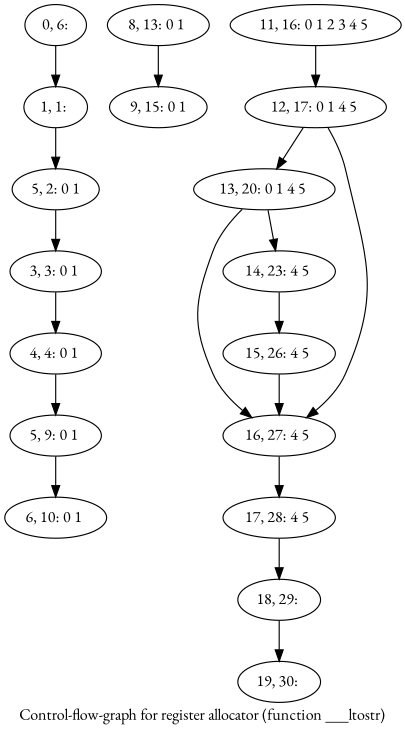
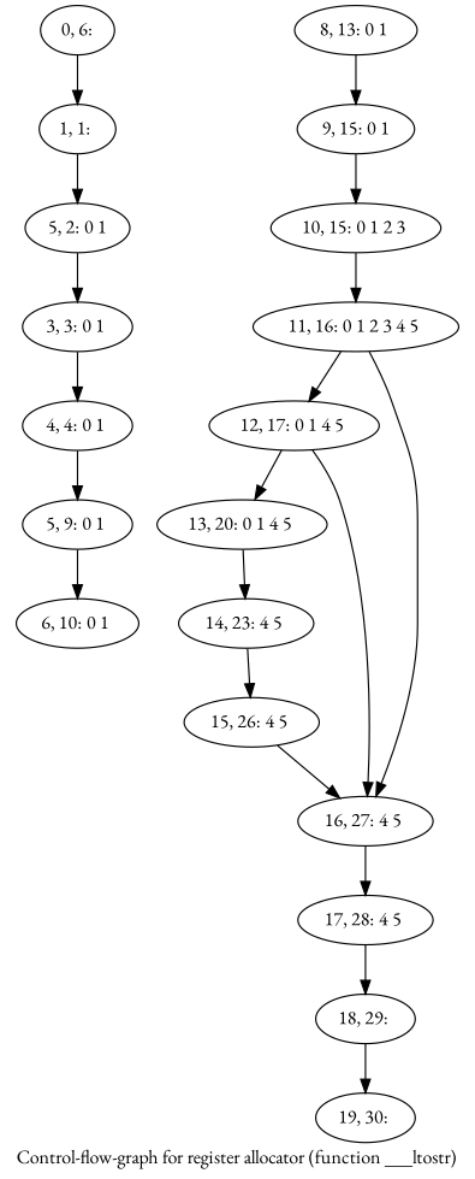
  digraph {
    fontname="EB Garamond"
    label="Control-flow-graph for register allocator (function ___ltostr)"
    node [fontname="EB Garamond"]
    edge [fontname="EB Garamond"]
    n1 [label="0, 6:"]
    n2 [label="1, 1: "]
    n3 [label="5, 2: 0 1"]
    n4 [label="3, 3: 0 1 "]
    n5 [label="4, 4: 0 1 "]
    n6 [label="5, 9: 0 1 "]
    n7 [label="6, 10: 0 1 "]
    n8 [label="8, 13: 0 1 "]
    n9 [label="9, 15: 0 1"]
+   n10 [label="10, 15: 0 1 2 3 "]
    n11 [label="11, 16: 0 1 2 3 4 5 "]
    n12 [label="12, 17: 0 1 4 5 "]
    n13 [label="13, 20: 0 1 4 5 "]
    n14 [label="16, 27: 4 5 "]
    n15 [label="14, 23: 4 5 "]
    n16 [label="17, 28: 4 5 "]
    n17 [label="15, 26: 4 5 "]
    n18 [label="18, 29: "]
    n19 [label="19, 30: "]
    n1 -> n2
    n2 -> n3
    n3 -> n4
    n4 -> n5
    n5 -> n6
    n6 -> n7
    n8 -> n9
+   n9 -> n10
+   n10 -> n11
    n11 -> n12
    n12 -> n13
    n12 -> n14
-   n13 -> n14
+   n11 -> n14
    n13 -> n15
    n14 -> n16
    n15 -> n17
    n16 -> n18
    n17 -> n14
    n18 -> n19
  }
